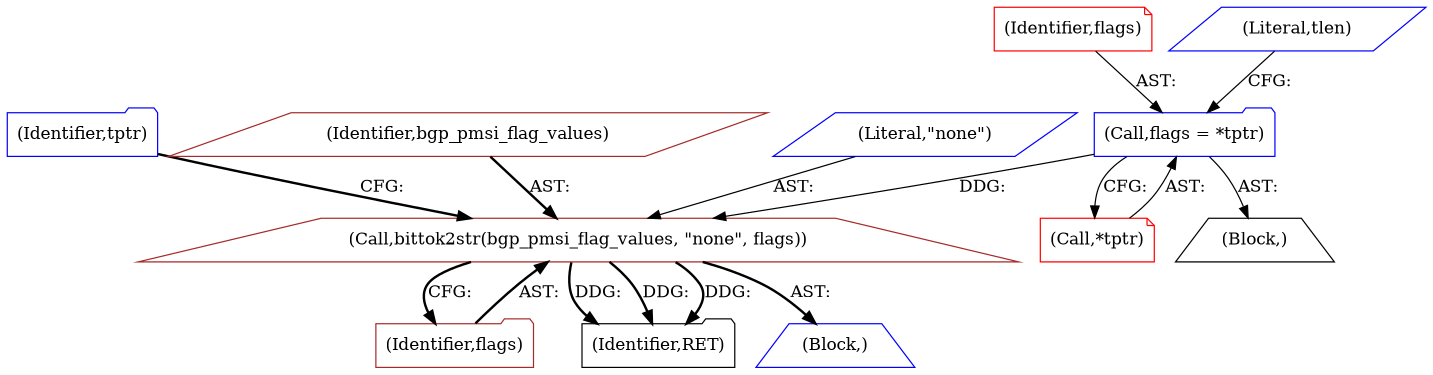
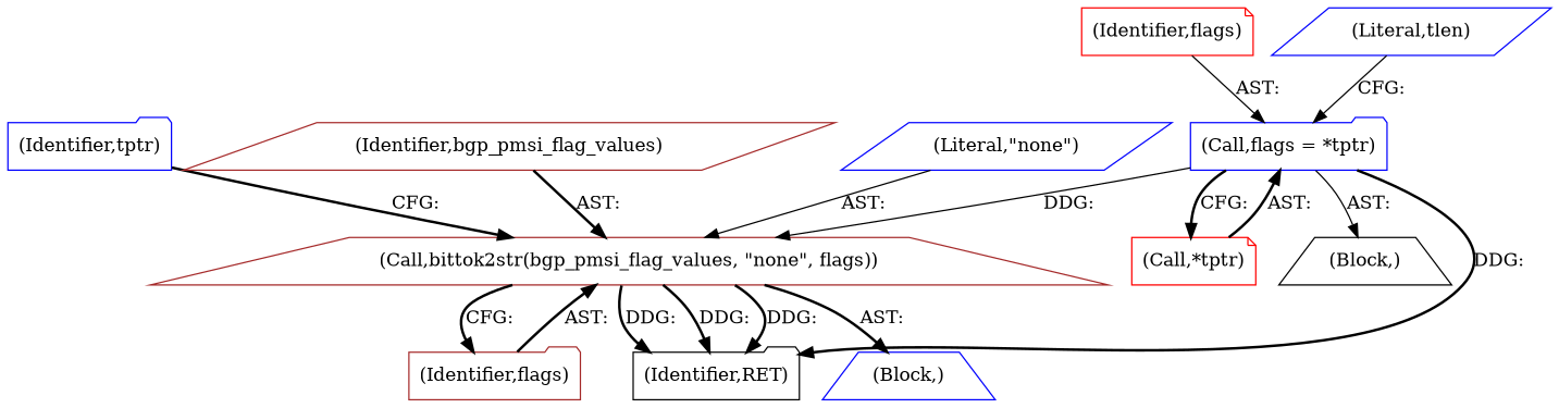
  digraph {
    node [color=blue shape=folder]
    edge [style=bold]
    n1 [label="(Call,flags = *tptr)"]
    n2 [color=brown label="(Call,bittok2str(bgp_pmsi_flag_values, \"none\", flags))" shape=trapezium]
    n3 [color=black label="(Block,)" shape=trapezium]
    n4 [color=black label="(Identifier,RET)"]
    n5 [color=red label="(Call,*tptr)" shape=note]
    n6 [color=brown label="(Identifier,flags)"]
    n7 [label="(Block,)" shape=trapezium]
    n8 [label="(Identifier,tptr)"]
    n9 [color=brown label="(Identifier,bgp_pmsi_flag_values)" shape=parallelogram]
    n10 [label="(Literal,\"none\")" shape=parallelogram]
    n11 [color=red label="(Identifier,flags)" shape=note]
    n12 [label="(Literal,tlen)" shape=parallelogram]
    n1 -> n2 [label="DDG: " style=solid]
    n1 -> n3 [label="AST: " style=solid]
-   n1 -> n5 [label="CFG: " style=solid]
+   n1 -> n4 [label="DDG: "]
+   n1 -> n5 [label="CFG: "]
    n2 -> n4 [label="DDG: "]
    n2 -> n4 [label="DDG: "]
    n2 -> n4 [label="DDG: "]
    n2 -> n6 [label="CFG: "]
    n2 -> n7 [label="AST: "]
-   n5 -> n1 [label="AST: " style=solid]
+   n5 -> n1 [label="AST: "]
    n6 -> n2 [label="AST: "]
    n8 -> n2 [label="CFG: "]
    n9 -> n2 [label="AST: "]
    n10 -> n2 [label="AST: " style=solid]
    n11 -> n1 [label="AST: " style=solid]
    n12 -> n1 [label="CFG: " style=solid]
  }
